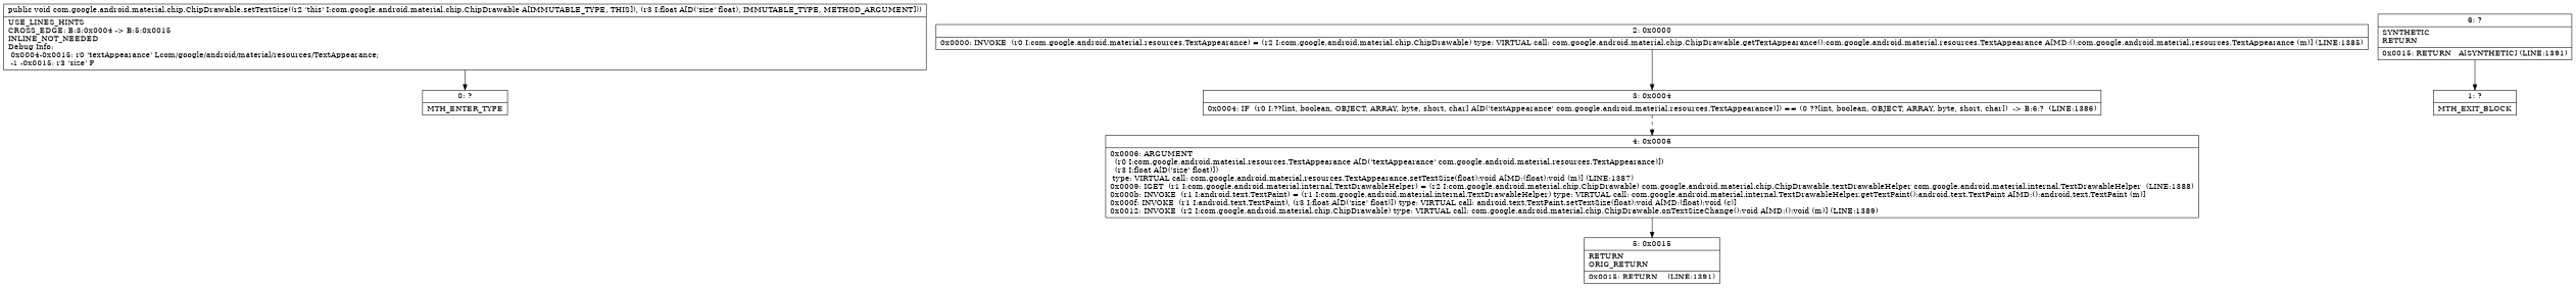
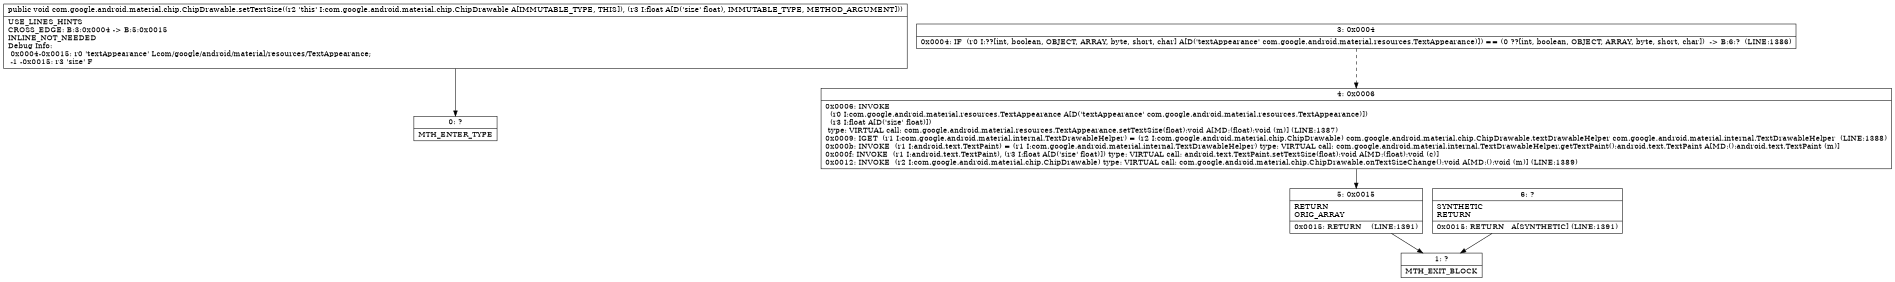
  digraph {
    node [shape=record]
    n1 [label="{0\:\ ?|MTH_ENTER_TYPE\l}"]
-   n2 [label="{2\:\ 0x0000|0x0000: INVOKE  (r0 I:com.google.android.material.resources.TextAppearance) = (r2 I:com.google.android.material.chip.ChipDrawable) type: VIRTUAL call: com.google.android.material.chip.ChipDrawable.getTextAppearance():com.google.android.material.resources.TextAppearance A[MD:():com.google.android.material.resources.TextAppearance (m)] (LINE:1385)\l}"]
    n3 [label="{3\:\ 0x0004|0x0004: IF  (r0 I:??[int, boolean, OBJECT, ARRAY, byte, short, char] A[D('textAppearance' com.google.android.material.resources.TextAppearance)]) == (0 ??[int, boolean, OBJECT, ARRAY, byte, short, char])  \-\> B:6:?  (LINE:1386)\l}"]
-   n4 [label="{4\:\ 0x0006|0x0006: ARGUMENT  \l  (r0 I:com.google.android.material.resources.TextAppearance A[D('textAppearance' com.google.android.material.resources.TextAppearance)])\l  (r3 I:float A[D('size' float)])\l type: VIRTUAL call: com.google.android.material.resources.TextAppearance.setTextSize(float):void A[MD:(float):void (m)] (LINE:1387)\l0x0009: IGET  (r1 I:com.google.android.material.internal.TextDrawableHelper) = (r2 I:com.google.android.material.chip.ChipDrawable) com.google.android.material.chip.ChipDrawable.textDrawableHelper com.google.android.material.internal.TextDrawableHelper  (LINE:1388)\l0x000b: INVOKE  (r1 I:android.text.TextPaint) = (r1 I:com.google.android.material.internal.TextDrawableHelper) type: VIRTUAL call: com.google.android.material.internal.TextDrawableHelper.getTextPaint():android.text.TextPaint A[MD:():android.text.TextPaint (m)]\l0x000f: INVOKE  (r1 I:android.text.TextPaint), (r3 I:float A[D('size' float)]) type: VIRTUAL call: android.text.TextPaint.setTextSize(float):void A[MD:(float):void (c)]\l0x0012: INVOKE  (r2 I:com.google.android.material.chip.ChipDrawable) type: VIRTUAL call: com.google.android.material.chip.ChipDrawable.onTextSizeChange():void A[MD:():void (m)] (LINE:1389)\l}"]
-   n5 [label="{5\:\ 0x0015|RETURN\lORIG_RETURN\l|0x0015: RETURN    (LINE:1391)\l}"]
+   n4 [label="{4\:\ 0x0006|0x0006: INVOKE  \l  (r0 I:com.google.android.material.resources.TextAppearance A[D('textAppearance' com.google.android.material.resources.TextAppearance)])\l  (r3 I:float A[D('size' float)])\l type: VIRTUAL call: com.google.android.material.resources.TextAppearance.setTextSize(float):void A[MD:(float):void (m)] (LINE:1387)\l0x0009: IGET  (r1 I:com.google.android.material.internal.TextDrawableHelper) = (r2 I:com.google.android.material.chip.ChipDrawable) com.google.android.material.chip.ChipDrawable.textDrawableHelper com.google.android.material.internal.TextDrawableHelper  (LINE:1388)\l0x000b: INVOKE  (r1 I:android.text.TextPaint) = (r1 I:com.google.android.material.internal.TextDrawableHelper) type: VIRTUAL call: com.google.android.material.internal.TextDrawableHelper.getTextPaint():android.text.TextPaint A[MD:():android.text.TextPaint (m)]\l0x000f: INVOKE  (r1 I:android.text.TextPaint), (r3 I:float A[D('size' float)]) type: VIRTUAL call: android.text.TextPaint.setTextSize(float):void A[MD:(float):void (c)]\l0x0012: INVOKE  (r2 I:com.google.android.material.chip.ChipDrawable) type: VIRTUAL call: com.google.android.material.chip.ChipDrawable.onTextSizeChange():void A[MD:():void (m)] (LINE:1389)\l}"]
+   n5 [label="{5\:\ 0x0015|RETURN\lORIG_ARRAY\l|0x0015: RETURN    (LINE:1391)\l}"]
    n6 [label="{6\:\ ?|SYNTHETIC\lRETURN\l|0x0015: RETURN   A[SYNTHETIC] (LINE:1391)\l}"]
    n7 [label="{1\:\ ?|MTH_EXIT_BLOCK\l}"]
    n8 [label="{public void com.google.android.material.chip.ChipDrawable.setTextSize((r2 'this' I:com.google.android.material.chip.ChipDrawable A[IMMUTABLE_TYPE, THIS]), (r3 I:float A[D('size' float), IMMUTABLE_TYPE, METHOD_ARGUMENT]))  | USE_LINES_HINTS\lCROSS_EDGE: B:3:0x0004 \-\> B:5:0x0015\lINLINE_NOT_NEEDED\lDebug Info:\l  0x0004\-0x0015: r0 'textAppearance' Lcom\/google\/android\/material\/resources\/TextAppearance;\l  \-1 \-0x0015: r3 'size' F\l}"]
-   n2 -> n3
    n3 -> n4 [style=dashed]
    n4 -> n5
+   n5 -> n7
    n6 -> n7
    n8 -> n1
  }
